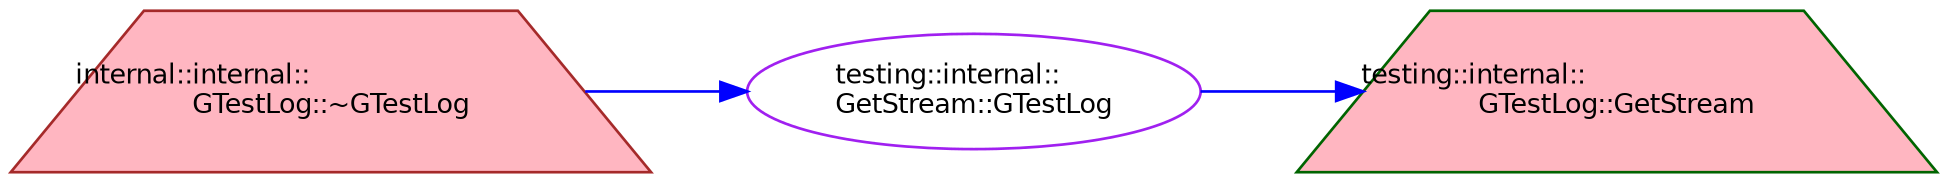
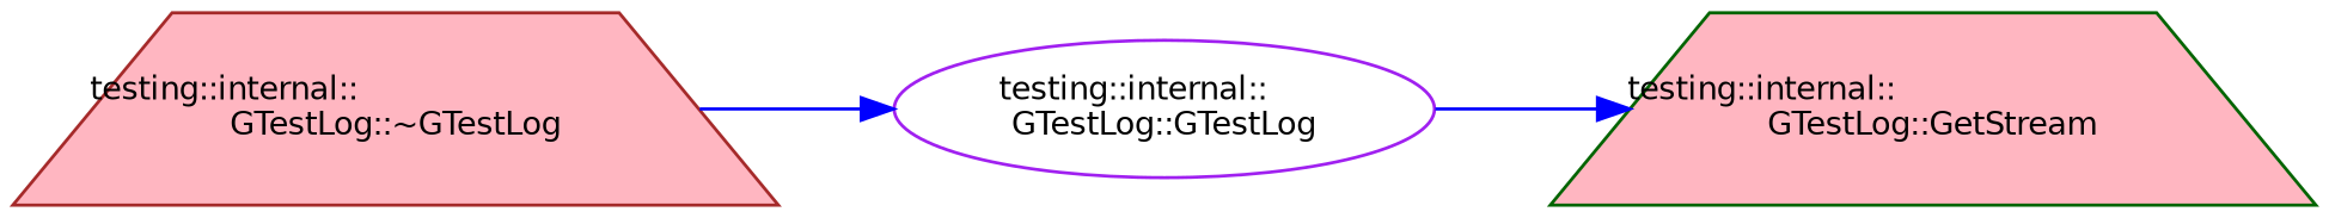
  digraph {
    rankdir=RL
    node [fillcolor=lightpink fontname=Helvetica fontsize=10 shape=trapezium style=filled]
    edge [color=blue dir=back fontname=Helvetica fontsize=10 labelfontname=Helvetica labelfontsize=10 style=solid]
    n1 [color=darkgreen fontcolor=black height=0.2 label="testing::internal::\lGTestLog::GetStream" width=0.4]
-   n2 [color=purple fillcolor=white height=0.2 label="testing::internal::\lGetStream::GTestLog" shape=ellipse width=0.4]
-   n3 [color=brown height=0.2 label="internal::internal::\lGTestLog::~GTestLog" width=0.4]
+   n2 [color=purple fillcolor=white height=0.2 label="testing::internal::\lGTestLog::GTestLog" shape=ellipse width=0.4]
+   n3 [color=brown height=0.2 label="testing::internal::\lGTestLog::~GTestLog" width=0.4]
    n1 -> n2
    n2 -> n3
  }
